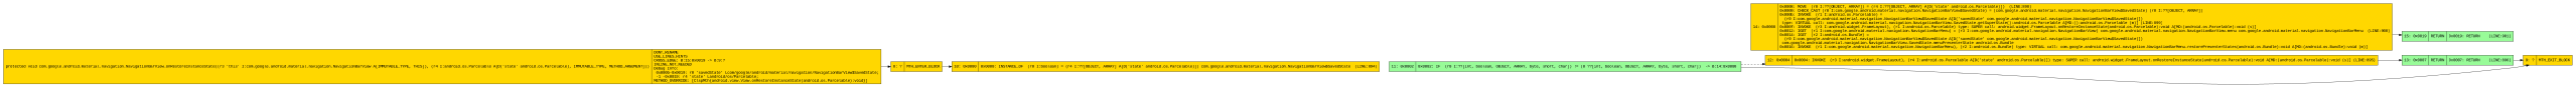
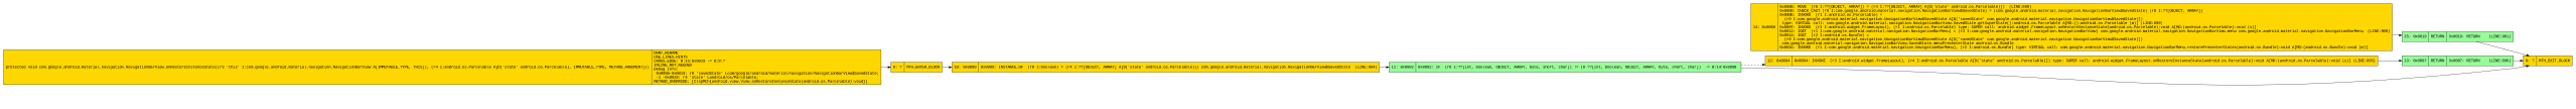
  digraph {
    fontname="Liberation Mono"
    rankdir=LR
    node [fillcolor=gold fontname="Liberation Mono" shape=record style=filled]
    edge [fontname="Liberation Mono"]
    n1 [label="{8\:\ ?|MTH_ENTER_BLOCK\l}"]
    n2 [label="{10\:\ 0x0000|0x0000: INSTANCE_OF  (r0 I:boolean) = (r4 I:??[OBJECT, ARRAY] A[D('state' android.os.Parcelable)]) com.google.android.material.navigation.NavigationBarView$SavedState  (LINE:894)\l}"]
    n3 [fillcolor=palegreen label="{11\:\ 0x0002|0x0002: IF  (r0 I:??[int, boolean, OBJECT, ARRAY, byte, short, char]) != (0 ??[int, boolean, OBJECT, ARRAY, byte, short, char])  \-\> B:14:0x0008 \l}"]
    n4 [label="{12\:\ 0x0004|0x0004: INVOKE  (r3 I:android.widget.FrameLayout), (r4 I:android.os.Parcelable A[D('state' android.os.Parcelable)]) type: SUPER call: android.widget.FrameLayout.onRestoreInstanceState(android.os.Parcelable):void A[MD:(android.os.Parcelable):void (s)] (LINE:895)\l}"]
    n5 [label="{9\:\ ?|MTH_EXIT_BLOCK\l}"]
    n6 [fillcolor=palegreen label="{13\:\ 0x0007|RETURN\l|0x0007: RETURN    (LINE:896)\l}"]
    n7 [label="{14\:\ 0x0008|0x0008: MOVE  (r0 I:??[OBJECT, ARRAY]) = (r4 I:??[OBJECT, ARRAY] A[D('state' android.os.Parcelable)])  (LINE:898)\l0x0009: CHECK_CAST (r0 I:com.google.android.material.navigation.NavigationBarView$SavedState) = (com.google.android.material.navigation.NavigationBarView$SavedState) (r0 I:??[OBJECT, ARRAY]) \l0x000b: INVOKE  (r1 I:android.os.Parcelable) = \l  (r0 I:com.google.android.material.navigation.NavigationBarView$SavedState A[D('savedState' com.google.android.material.navigation.NavigationBarView$SavedState)])\l type: VIRTUAL call: com.google.android.material.navigation.NavigationBarView.SavedState.getSuperState():android.os.Parcelable A[MD:():android.os.Parcelable (m)] (LINE:899)\l0x000f: INVOKE  (r3 I:android.widget.FrameLayout), (r1 I:android.os.Parcelable) type: SUPER call: android.widget.FrameLayout.onRestoreInstanceState(android.os.Parcelable):void A[MD:(android.os.Parcelable):void (s)]\l0x0012: IGET  (r1 I:com.google.android.material.navigation.NavigationBarMenu) = (r3 I:com.google.android.material.navigation.NavigationBarView) com.google.android.material.navigation.NavigationBarView.menu com.google.android.material.navigation.NavigationBarMenu  (LINE:900)\l0x0014: IGET  (r2 I:android.os.Bundle) = \l  (r0 I:com.google.android.material.navigation.NavigationBarView$SavedState A[D('savedState' com.google.android.material.navigation.NavigationBarView$SavedState)])\l com.google.android.material.navigation.NavigationBarView.SavedState.menuPresenterState android.os.Bundle \l0x0016: INVOKE  (r1 I:com.google.android.material.navigation.NavigationBarMenu), (r2 I:android.os.Bundle) type: VIRTUAL call: com.google.android.material.navigation.NavigationBarMenu.restorePresenterStates(android.os.Bundle):void A[MD:(android.os.Bundle):void (m)]\l}"]
    n8 [fillcolor=palegreen label="{15\:\ 0x0019|RETURN\l|0x0019: RETURN    (LINE:901)\l}"]
    n9 [label="{protected void com.google.android.material.navigation.NavigationBarView.onRestoreInstanceState((r3 'this' I:com.google.android.material.navigation.NavigationBarView A[IMMUTABLE_TYPE, THIS]), (r4 I:android.os.Parcelable A[D('state' android.os.Parcelable), IMMUTABLE_TYPE, METHOD_ARGUMENT]))  | DONT_RENAME\lUSE_LINES_HINTS\lCROSS_EDGE: B:15:0x0019 \-\> B:9:?\lINLINE_NOT_NEEDED\lDebug Info:\l  0x000b\-0x0019: r0 'savedState' Lcom\/google\/android\/material\/navigation\/NavigationBarView$SavedState;\l  \-1 \-0x0019: r4 'state' Landroid\/os\/Parcelable;\lMETHOD_OVERRIDE: [ClspMth\{android.view.View.onRestoreInstanceState(android.os.Parcelable):void\}]\l}"]
    n1 -> n2
+   n2 -> n3
    n3 -> n4 [style=dashed]
    n3 -> n5
    n4 -> n6
    n6 -> n5
    n7 -> n8
+   n8 -> n5
    n9 -> n1
  }
